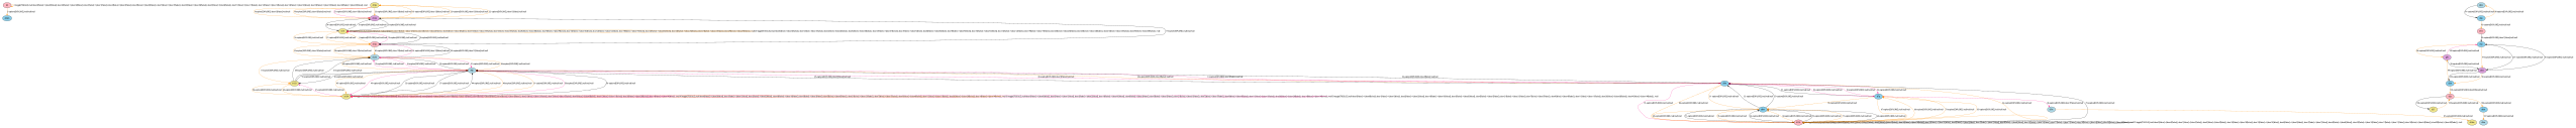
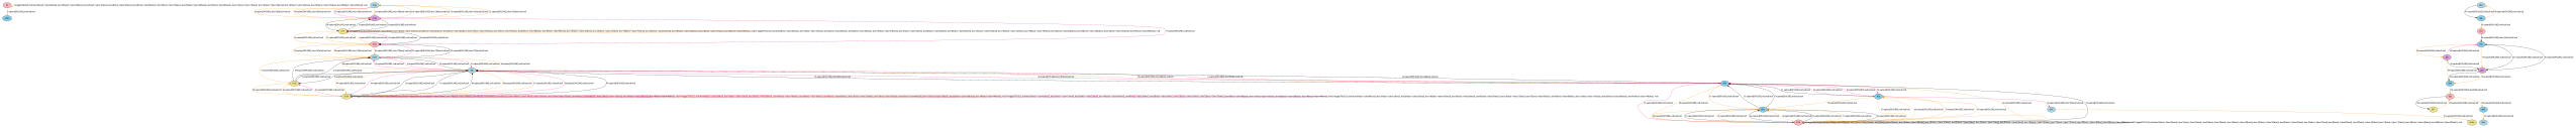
  digraph {
    fontname="Roboto Condensed"
    node [fillcolor=skyblue fontname="Roboto Condensed" style=filled]
    edge [color=darkorange fontname="Roboto Condensed"]
    b3 [fillcolor=lightpink]
    d39m
-   d13p [fillcolor=khaki]
+   d13p [fillcolor=lightblue]
    d13m [fillcolor=plum]
    b15 [fillcolor=khaki]
    d12p [fillcolor=lightpink]
    d12m [fillcolor=lightblue]
    b123 [fillcolor=khaki]
    d9p [fillcolor=lightblue]
    b124 [fillcolor=khaki]
    d9m
    d8m
    b126 [fillcolor=lightpink]
    d7p
    d7m [fillcolor=lightblue]
    d16m [fillcolor=khaki]
    d4m [fillcolor=lightblue]
    d0p
    d1m [fillcolor=lightpink]
    d1p
    gf8 [fillcolor=plum]
    d3m [fillcolor=plum]
    d2m
    d2p [fillcolor=lightpink]
    b27 [fillcolor=khaki]
    d6m
    d5m [fillcolor=lightblue]
    b3 -> b3 [label="1-toggle[TOGGLE];/null/door0[false]:=!(door0[false]); door32[false]:=!(door32[false]); door1[false]:=!(door1[false]); door2[false]:=!(door2[false]); door5[false]:=!(door5[false]); door7[false]:=!(door7[false]); door39[false]:=!(door39[false]); door9[false]:=!(door9[false]); door11[false]:=!(door11[false]); door12[false]:=!(door12[false]); door13[false]:=!(door13[false]); door19[false]:=!(door19[false]); door20[false]:=!(door20[false]); /null"]
    b3 -> d39m [label="2-explore[EXPLORE];/null/null/null"]
    d13p -> d13m [label="4-explore[EXPLORE];/door13[false]/null/null"]
    d13p -> d13m [label="19-explore[EXPLORE];/door13[false]/null/null"]
    d13p -> d13m [color=deeppink label="21-explore[EXPLORE];/door13[false]/null/null"]
    d13p -> d13m [label="23-explore[EXPLORE];/door13[false]/null/null"]
    d13m -> d13p [label="18-explore[EXPLORE];/door13[false]/null/null"]
    d13m -> d13p [label="20-explore[EXPLORE];/door13[false]/null/null"]
    d13m -> d13p [label="22-explore[EXPLORE];/door13[false]/null/null"]
    d13m -> b15 [color=black label="5-explore[EXPLORE];/null/null/null"]
    d13m -> b15 [color=black label="24-explore[EXPLORE];/null/null/null"]
    b15 -> d13m [color=black label="6-explore[EXPLORE];/null/null/null"]
    b15 -> b15 [color=deeppink label="25-toggle[TOGGLE];/null/door0[false]:=!(door0[false]); door1[false]:=!(door1[false]); door2[false]:=!(door2[false]); door5[false]:=!(door5[false]); door37[false]:=!(door37[false]); door7[false]:=!(door7[false]); door8[false]:=!(door8[false]); door9[false]:=!(door9[false]); door10[false]:=!(door10[false]); door12[false]:=!(door12[false]); door19[false]:=!(door19[false]); door23[false]:=!(door23[false]); door25[false]:=!(door25[false]); door27[false]:=!(door27[false]); door29[false]:=!(door29[false]); /null"]
    b15 -> b15 [label="26-toggle[TOGGLE];/null/door0[false]:=!(door0[false]); door1[false]:=!(door1[false]); door2[false]:=!(door2[false]); door5[false]:=!(door5[false]); door37[false]:=!(door37[false]); door7[false]:=!(door7[false]); door8[false]:=!(door8[false]); door9[false]:=!(door9[false]); door10[false]:=!(door10[false]); door12[false]:=!(door12[false]); door19[false]:=!(door19[false]); door23[false]:=!(door23[false]); door25[false]:=!(door25[false]); door27[false]:=!(door27[false]); door29[false]:=!(door29[false]); /null"]
    b15 -> d12p [color=black label="9-explore[EXPLORE];/null/null/null"]
    b15 -> d12p [label="16-explore[EXPLORE];/null/null/null"]
    b15 -> d12p [label="27-explore[EXPLORE];/null/null/null"]
-   d12p -> d13m [color=black label="17-explore[EXPLORE];/null/null/null"]
+   d12p -> d13m [color=deeppink label="17-explore[EXPLORE];/null/null/null"]
    d12p -> b15 [label="8-explore[EXPLORE];/null/null/null"]
    d12p -> b15 [color=deeppink label="15-explore[EXPLORE];/null/null/null"]
    d12p -> d12m [label="10-explore[EXPLORE];/door12[false]/null/null"]
    d12p -> d12m [label="28-explore[EXPLORE];/door12[false]/null/null"]
    d12p -> d12m [label="40-explore[EXPLORE];/door12[false]/null/null"]
    d12m -> d12p [color=deeppink label="14-explore[EXPLORE];/door12[false]/null/null"]
    d12m -> d12p [color=black label="39-explore[EXPLORE];/door12[false]/null/null"]
    d12m -> b123 [label="11-explore[EXPLORE];/null/null/null"]
    d12m -> d9p [color=black label="29-explore[EXPLORE];/null/null/null"]
    d12m -> d9p [color=deeppink label="41-explore[EXPLORE];/null/null/null"]
    d12m -> d9p [label="56-explore[EXPLORE];/null/null/null"]
    d12m -> d9p [label="60-explore[EXPLORE];/null/null/null"]
    b123 -> d12m [color=black label="38-explore[EXPLORE];/null/null/null"]
    b123 -> d12m [color=black label="55-explore[EXPLORE];/null/null/null"]
    b123 -> d9p [color=black label="12-explore[EXPLORE];/null/null/null"]
    b123 -> b124 [label="43-explore[EXPLORE];/null/null/null"]
    d9p -> d12m [color=deeppink label="13-explore[EXPLORE];/null/null/null"]
    d9p -> d12m [color=deeppink label="59-explore[EXPLORE];/null/null/null"]
    d9p -> b123 [color=black label="42-explore[EXPLORE];/null/null/null"]
    d9p -> b124 [color=black label="36-explore[EXPLORE];/null/null/null"]
    d9p -> b124 [label="45-explore[EXPLORE];/null/null/null"]
    d9p -> b124 [color=deeppink label="49-explore[EXPLORE];/null/null/null"]
    d9p -> b124 [color=black label="52-explore[EXPLORE];/null/null/null"]
    d9p -> b124 [color=black label="57-explore[EXPLORE];/null/null/null"]
    d9p -> d9m [color=deeppink label="30-explore[EXPLORE];/door9[false]/null/null"]
    d9p -> d9m [label="34-explore[EXPLORE];/door9[false]/null/null"]
    d9p -> d9m [color=deeppink label="61-explore[EXPLORE];/door9[false]/null/null"]
    b124 -> b123 [color=deeppink label="37-explore[EXPLORE];/null/null/null"]
    b124 -> b123 [label="54-explore[EXPLORE];/null/null/null"]
    b124 -> d9p [color=black label="44-explore[EXPLORE];/null/null/null"]
    b124 -> d9p [label="48-explore[EXPLORE];/null/null/null"]
    b124 -> d9p [label="51-explore[EXPLORE];/null/null/null"]
    b124 -> d9p [color=deeppink label="58-explore[EXPLORE];/null/null/null"]
    b124 -> b124 [color=deeppink label="46-toggle[TOGGLE];/null/door0[false]:=!(door0[false]); door1[false]:=!(door1[false]); door2[false]:=!(door2[false]); door18[false]:=!(door18[false]); door3[false]:=!(door3[false]); door5[false]:=!(door5[false]); door21[false]:=!(door21[false]); door7[false]:=!(door7[false]); door9[false]:=!(door9[false]); door11[false]:=!(door11[false]); door28[false]:=!(door28[false]); door14[false]:=!(door14[false]); /null"]
    b124 -> b124 [color=deeppink label="47-toggle[TOGGLE];/null/door0[false]:=!(door0[false]); door1[false]:=!(door1[false]); door2[false]:=!(door2[false]); door18[false]:=!(door18[false]); door3[false]:=!(door3[false]); door5[false]:=!(door5[false]); door21[false]:=!(door21[false]); door7[false]:=!(door7[false]); door9[false]:=!(door9[false]); door11[false]:=!(door11[false]); door28[false]:=!(door28[false]); door14[false]:=!(door14[false]); /null"]
    b124 -> b124 [label="50-toggle[TOGGLE];/null/door0[false]:=!(door0[false]); door1[false]:=!(door1[false]); door2[false]:=!(door2[false]); door18[false]:=!(door18[false]); door3[false]:=!(door3[false]); door5[false]:=!(door5[false]); door21[false]:=!(door21[false]); door7[false]:=!(door7[false]); door9[false]:=!(door9[false]); door11[false]:=!(door11[false]); door28[false]:=!(door28[false]); door14[false]:=!(door14[false]); /null"]
    b124 -> b124 [color=deeppink label="53-toggle[TOGGLE];/null/door0[false]:=!(door0[false]); door1[false]:=!(door1[false]); door2[false]:=!(door2[false]); door18[false]:=!(door18[false]); door3[false]:=!(door3[false]); door5[false]:=!(door5[false]); door21[false]:=!(door21[false]); door7[false]:=!(door7[false]); door9[false]:=!(door9[false]); door11[false]:=!(door11[false]); door28[false]:=!(door28[false]); door14[false]:=!(door14[false]); /null"]
    d9m -> d9p [color=black label="33-explore[EXPLORE];/door9[false]/null/null"]
    d9m -> d9p [color=black label="35-explore[EXPLORE];/door9[false]/null/null"]
    d9m -> d8m [label="31-explore[EXPLORE];/null/null/null"]
    d9m -> b126 [label="62-explore[EXPLORE];/null/null/null"]
    d9m -> b126 [color=deeppink label="76-explore[EXPLORE];/null/null/null"]
    d9m -> b126 [label="84-explore[EXPLORE];/null/null/null"]
    d9m -> d7p [color=deeppink label="80-explore[EXPLORE];/null/null/null"]
    d9m -> d7p [color=deeppink label="82-explore[EXPLORE];/null/null/null"]
    d8m -> d9m [color=black label="32-explore[EXPLORE];/null/null/null"]
    d8m -> d9m [color=black label="75-explore[EXPLORE];/null/null/null"]
    d8m -> b126 [color=black label="64-explore[EXPLORE];/null/null/null"]
    d8m -> b126 [label="69-explore[EXPLORE];/null/null/null"]
    d8m -> b126 [color=black label="71-explore[EXPLORE];/null/null/null"]
    d8m -> b126 [label="78-explore[EXPLORE];/null/null/null"]
    b126 -> d9m [color=black label="79-explore[EXPLORE];/null/null/null"]
    b126 -> d8m [color=black label="63-explore[EXPLORE];/null/null/null"]
    b126 -> d8m [label="68-explore[EXPLORE];/null/null/null"]
    b126 -> d8m [color=black label="70-explore[EXPLORE];/null/null/null"]
    b126 -> d8m [label="77-explore[EXPLORE];/null/null/null"]
    b126 -> b126 [label="65-toggle[TOGGLE];/null/door0[false]:=!(door0[false]); door1[false]:=!(door1[false]); door2[false]:=!(door2[false]); door18[false]:=!(door18[false]); door19[false]:=!(door19[false]); door5[false]:=!(door5[false]); door7[false]:=!(door7[false]); door8[false]:=!(door8[false]); door10[false]:=!(door10[false]); door11[false]:=!(door11[false]); door14[false]:=!(door14[false]); door30[false]:=!(door30[false]); /null"]
    b126 -> b126 [color=black label="72-toggle[TOGGLE];/null/door0[false]:=!(door0[false]); door1[false]:=!(door1[false]); door2[false]:=!(door2[false]); door18[false]:=!(door18[false]); door19[false]:=!(door19[false]); door5[false]:=!(door5[false]); door7[false]:=!(door7[false]); door8[false]:=!(door8[false]); door10[false]:=!(door10[false]); door11[false]:=!(door11[false]); door14[false]:=!(door14[false]); door30[false]:=!(door30[false]); /null"]
    b126 -> d7p [label="66-explore[EXPLORE];/null/null/null"]
    b126 -> d7p [label="73-explore[EXPLORE];/null/null/null"]
    b126 -> d7p [label="85-explore[EXPLORE];/null/null/null"]
    d7p -> d9m [color=black label="81-explore[EXPLORE];/null/null/null"]
    d7p -> d9m [color=deeppink label="83-explore[EXPLORE];/null/null/null"]
    d7p -> d8m [label="74-explore[EXPLORE];/null/null/null"]
    d7p -> b126 [label="67-explore[EXPLORE];/null/null/null"]
    d7p -> d7m [color=deeppink label="86-explore[EXPLORE];/door7[false]/null/null"]
    d7m -> d16m [label="87-explore[EXPLORE];/null/null/null"]
    d4m -> d0p [color=black label="91-explore[EXPLORE];/null/null/null"]
    d0p -> d4m [label="90-explore[EXPLORE];/null/null/null"]
    d0p -> d1m [label="92-explore[EXPLORE];/null/null/null"]
    d1m -> d1p [color=black label="93-explore[EXPLORE];/door1[false]/null/null"]
    d1p -> gf8 [label="94-explore[EXPLORE];/null/null/null"]
    d1p -> d3m [label="97-explore[EXPLORE];/null/null/null"]
    d1p -> d3m [color=black label="101-explore[EXPLORE];/null/null/null"]
    gf8 -> d1p [color=deeppink label="100-explore[EXPLORE];/null/null/null"]
    gf8 -> d3m [color=black label="95-explore[EXPLORE];/null/null/null"]
    d3m -> d1p [color=black label="96-explore[EXPLORE];/null/null/null"]
    d3m -> d2m [label="98-explore[EXPLORE];/null/null/null"]
    d3m -> d2m [color=black label="102-explore[EXPLORE];/null/null/null"]
    d2m -> gf8 [label="99-explore[EXPLORE];/null/null/null"]
    d2m -> d2p [label="103-explore[EXPLORE];/door2[false]/null/null"]
    d2p -> b27 [color=black label="104-explore[EXPLORE];/null/null/null"]
    d2p -> d6m [label="106-explore[EXPLORE];/null/null/null"]
    b27 -> d2p [label="105-explore[EXPLORE];/null/null/null"]
    d6m -> d5m [label="107-explore[EXPLORE];/null/null/null"]
  }
